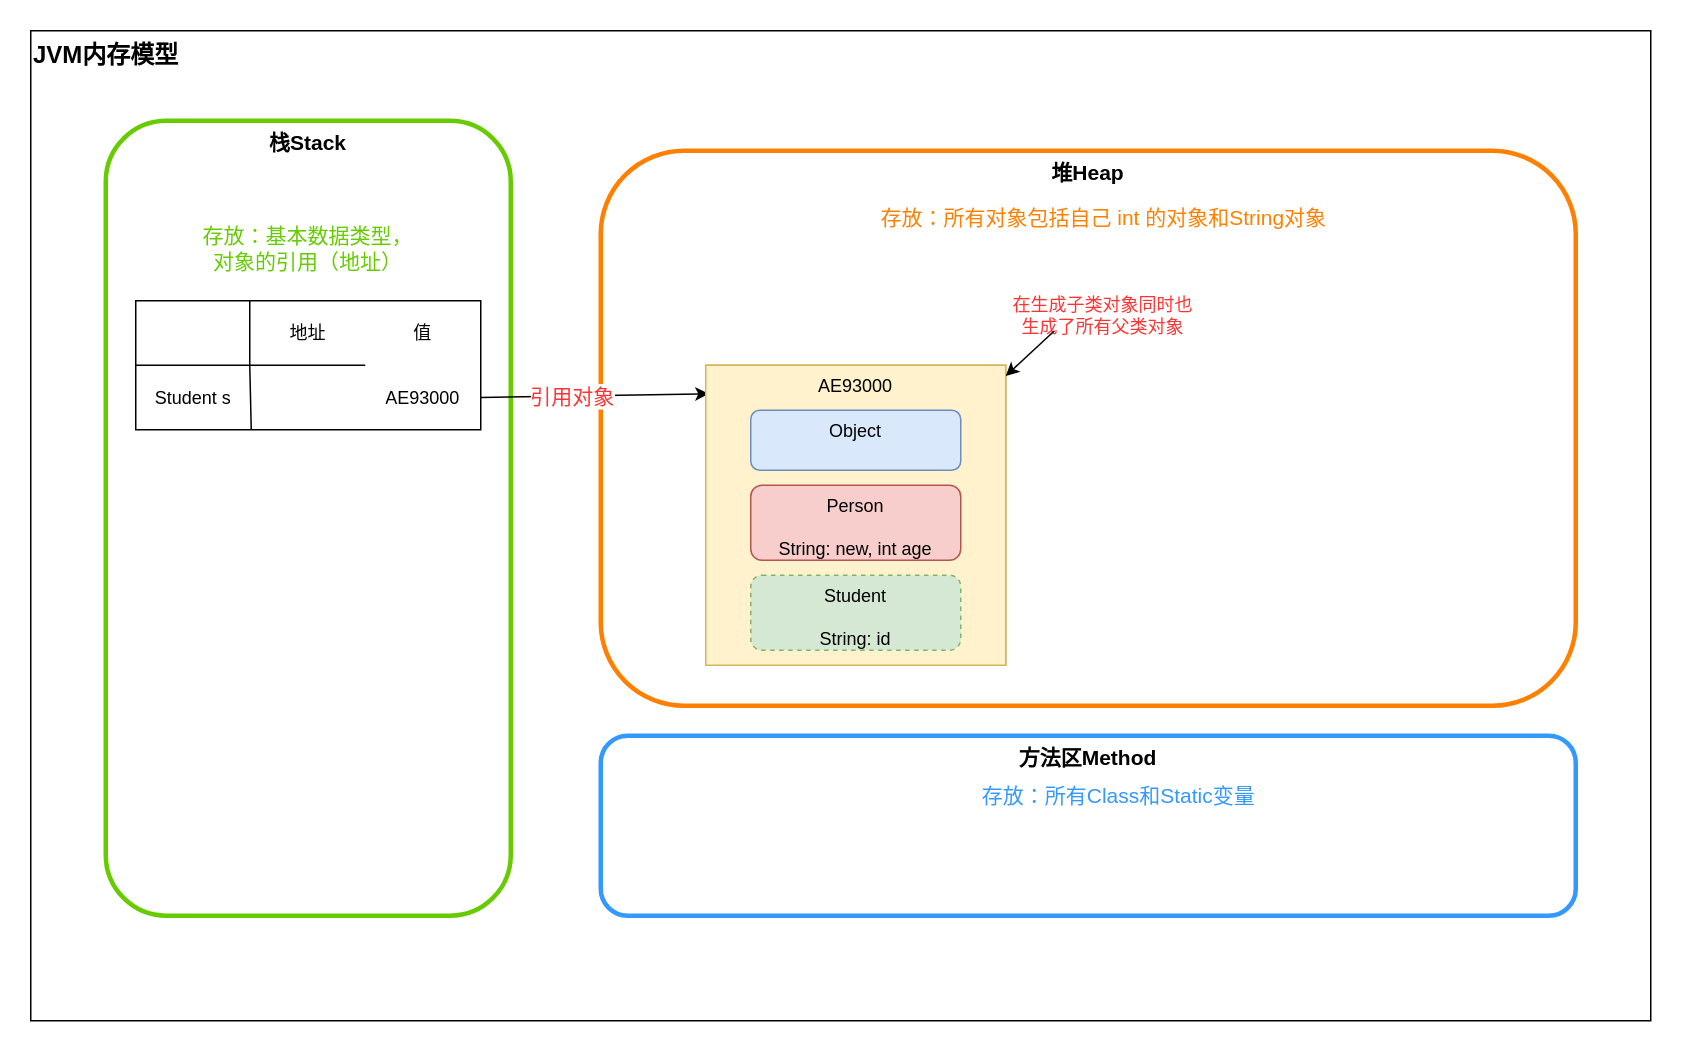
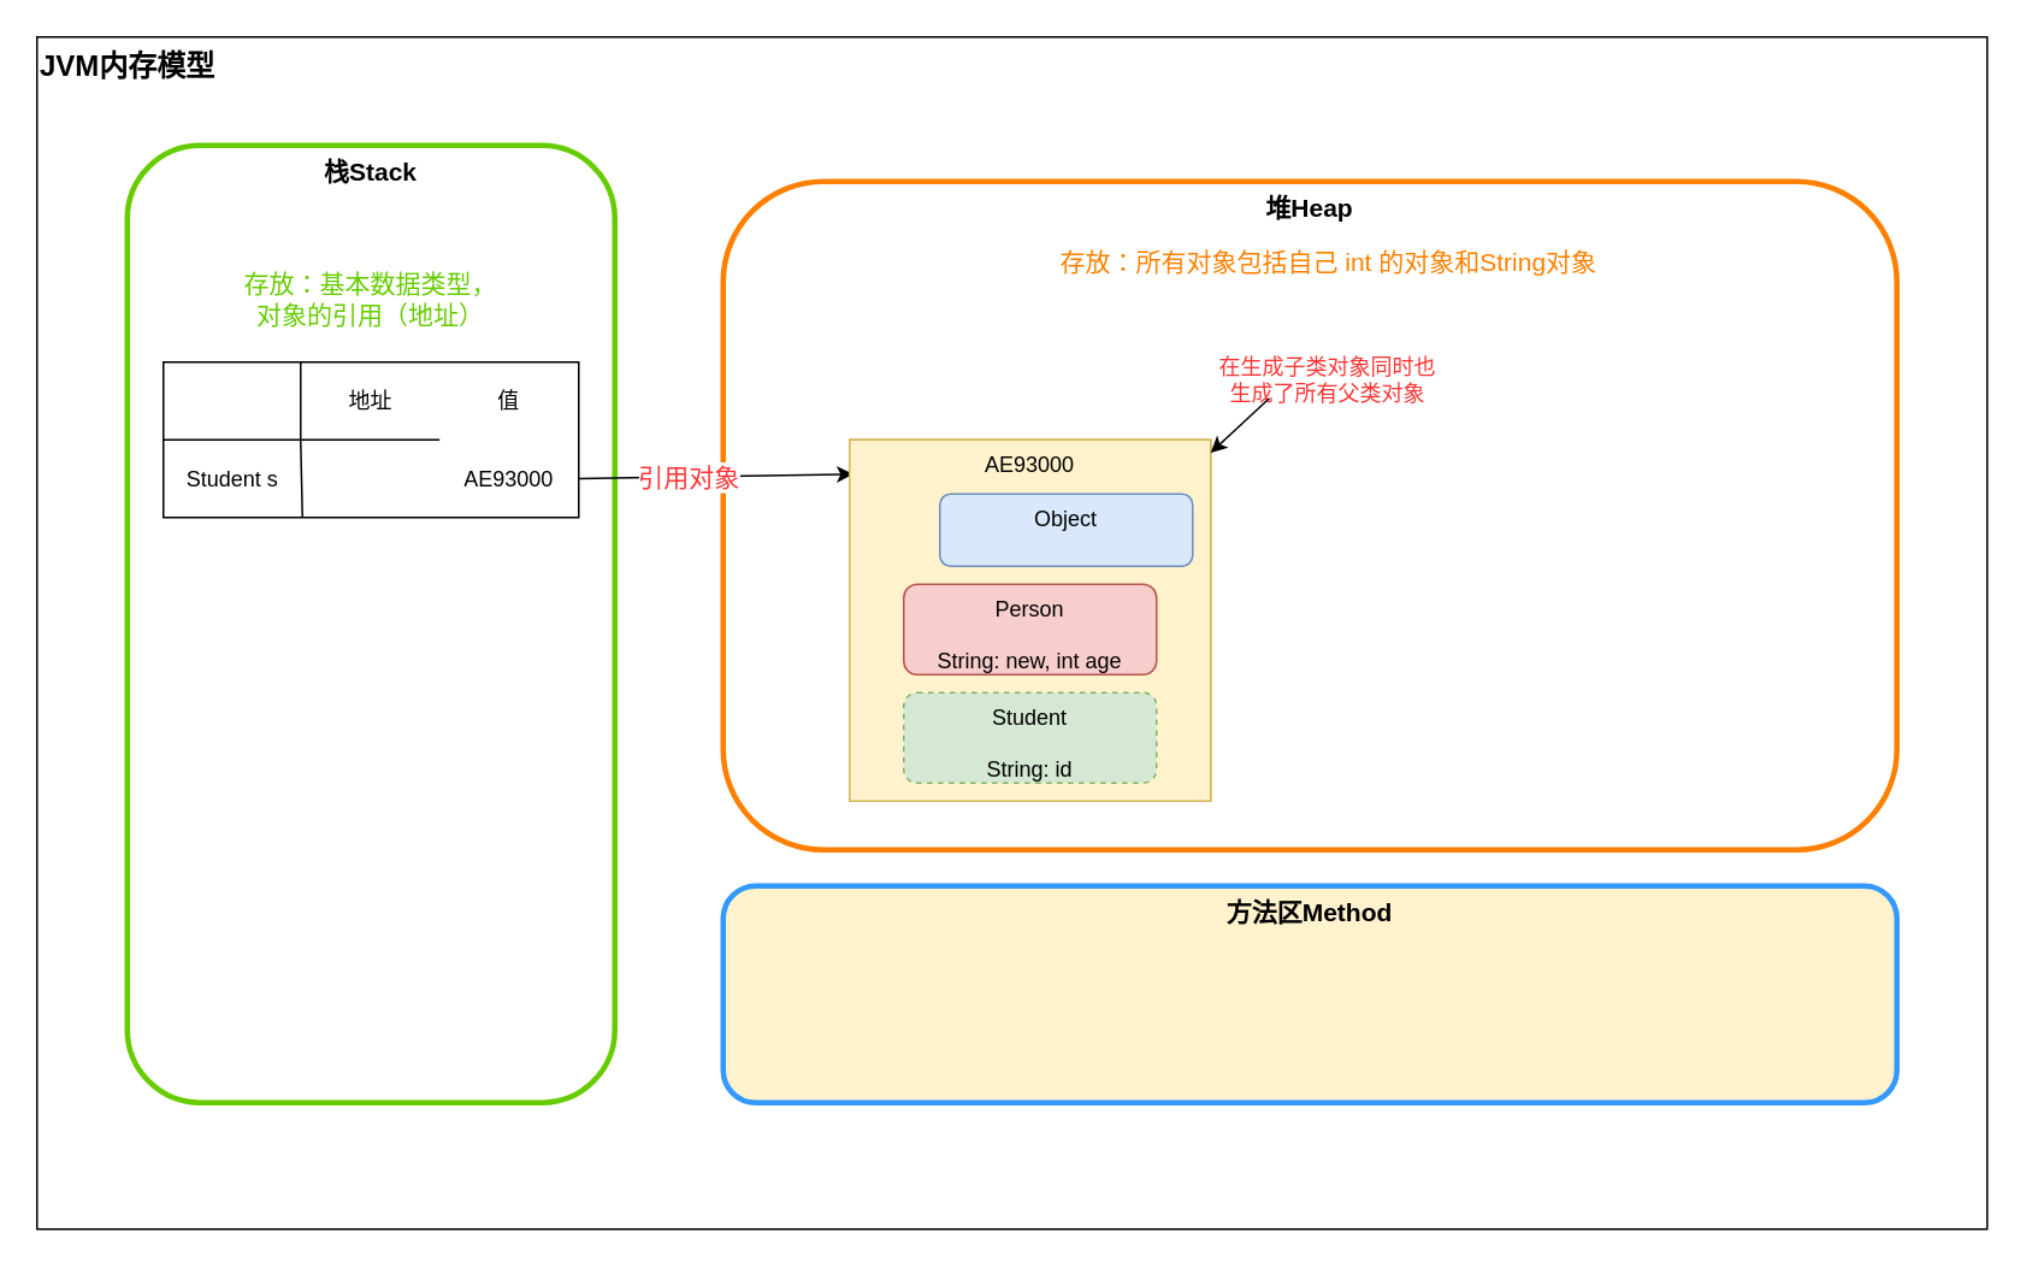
  <mxCell id="0" />
  <mxCell id="1" parent="0" />
  <mxCell id="2" value="JVM内存模型" style="rounded=0;whiteSpace=wrap;html=1;fillColor=none;fontStyle=1;fontSize=16;verticalAlign=top;align=left;" vertex="1" parent="1"><mxGeometry x="20" y="20" width="1080" height="660" as="geometry" /></mxCell>
  <mxCell id="3" value="栈Stack" style="rounded=1;whiteSpace=wrap;html=1;fontSize=14;verticalAlign=top;align=center;fontStyle=1;strokeWidth=3;strokeColor=#66CC00;" vertex="1" parent="1"><mxGeometry x="70" y="80" width="270" height="530" as="geometry" /></mxCell>
  <mxCell id="4" value="存放：基本数据类型，&lt;br&gt;对象的引用（地址）" style="text;html=1;strokeColor=none;fillColor=none;align=center;verticalAlign=middle;whiteSpace=wrap;rounded=0;fontSize=14;fontColor=#66CC00;" vertex="1" parent="1"><mxGeometry x="120" y="140" width="170" height="50" as="geometry" /></mxCell>
  <mxCell id="5" value="堆Heap" style="rounded=1;whiteSpace=wrap;html=1;fontSize=14;verticalAlign=top;align=center;fontStyle=1;strokeWidth=3;strokeColor=#FF8000;" vertex="1" parent="1"><mxGeometry x="400" y="100" width="650" height="370" as="geometry" /></mxCell>
- <mxCell id="6" value="方法区Method" style="rounded=1;whiteSpace=wrap;html=1;fontSize=14;verticalAlign=top;align=center;fontStyle=1;strokeWidth=3;strokeColor=#3399FF;" vertex="1" parent="1"><mxGeometry x="400" y="490" width="650" height="120" as="geometry" /></mxCell>
+ <mxCell id="6" value="方法区Method" style="rounded=1;whiteSpace=wrap;html=1;fontSize=14;verticalAlign=top;align=center;fontStyle=1;strokeWidth=3;strokeColor=#3399FF;fillColor=#fff2cc;" vertex="1" parent="1"><mxGeometry x="400" y="490" width="650" height="120" as="geometry" /></mxCell>
  <mxCell id="7" value="存放：所有对象包括自己 int&amp;nbsp;的对象和String对象" style="text;html=1;strokeColor=none;fillColor=none;align=center;verticalAlign=middle;whiteSpace=wrap;rounded=0;fontSize=14;fontColor=#FF8000;" vertex="1" parent="1"><mxGeometry x="540" y="130" width="391" height="30" as="geometry" /></mxCell>
- <mxCell id="8" value="存放：所有Class和Static变量" style="text;html=1;strokeColor=none;fillColor=none;align=center;verticalAlign=middle;whiteSpace=wrap;rounded=0;fontSize=14;fontColor=#3399FF;" vertex="1" parent="1"><mxGeometry x="550" y="515" width="391" height="30" as="geometry" /></mxCell>
  <mxCell id="9" value="" style="endArrow=classic;html=1;fontSize=14;fontColor=#3399FF;exitX=1;exitY=0.5;exitDx=0;exitDy=0;entryX=0.01;entryY=0.095;entryDx=0;entryDy=0;entryPerimeter=0;" edge="1" parent="1" target="12"><mxGeometry width="50" height="50" relative="1" as="geometry"><mxPoint x="320" y="264.5" as="sourcePoint" /><mxPoint x="480" y="260" as="targetPoint" /></mxGeometry></mxCell>
  <mxCell id="10" value="引用对象" style="edgeLabel;html=1;align=center;verticalAlign=middle;resizable=0;points=[];fontSize=14;fontColor=#FF3333;" vertex="1" connectable="0" parent="9"><mxGeometry x="-0.2" relative="1" as="geometry"><mxPoint as="offset" /></mxGeometry></mxCell>
  <mxCell id="11" value="" style="group;fillColor=#fff2cc;strokeColor=#d6b656;" vertex="1" connectable="0" parent="1"><mxGeometry x="470" y="243" width="200" height="200" as="geometry" /></mxCell>
  <mxCell id="12" value="AE93000" style="whiteSpace=wrap;html=1;aspect=fixed;verticalAlign=top;align=center;fillColor=#fff2cc;strokeColor=#d6b656;" vertex="1" parent="11"><mxGeometry width="200" height="200" as="geometry" /></mxCell>
- <mxCell id="13" value="Object" style="rounded=1;whiteSpace=wrap;html=1;align=center;verticalAlign=top;fillColor=#dae8fc;strokeColor=#6c8ebf;" vertex="1" parent="11"><mxGeometry x="30" y="30" width="140" height="40" as="geometry" /></mxCell>
+ <mxCell id="13" value="Object" style="rounded=1;whiteSpace=wrap;html=1;align=center;verticalAlign=top;fillColor=#dae8fc;strokeColor=#6c8ebf;" vertex="1" parent="11"><mxGeometry x="50" y="30" width="140" height="40" as="geometry" /></mxCell>
  <mxCell id="14" value="Person&lt;br&gt;&lt;br&gt;String: new, int age" style="rounded=1;whiteSpace=wrap;html=1;align=center;verticalAlign=top;fillColor=#f8cecc;strokeColor=#b85450;" vertex="1" parent="11"><mxGeometry x="30" y="80" width="140" height="50" as="geometry" /></mxCell>
  <mxCell id="15" value="Student&lt;br&gt;&lt;br&gt;String: id" style="rounded=1;whiteSpace=wrap;html=1;align=center;verticalAlign=top;fillColor=#d5e8d4;strokeColor=#82b366;dashed=1;" vertex="1" parent="11"><mxGeometry x="30" y="140" width="140" height="50" as="geometry" /></mxCell>
  <mxCell id="16" value="在生成子类对象同时也生成了所有父类对象" style="text;html=1;strokeColor=none;fillColor=none;align=center;verticalAlign=middle;whiteSpace=wrap;rounded=0;fontColor=#FF3333;" vertex="1" parent="1"><mxGeometry x="670" y="200" width="130" height="20" as="geometry" /></mxCell>
  <mxCell id="17" value="" style="endArrow=classic;html=1;exitX=0.25;exitY=1;exitDx=0;exitDy=0;" edge="1" parent="1" source="16" target="12"><mxGeometry width="50" height="50" relative="1" as="geometry"><mxPoint x="700" y="390" as="sourcePoint" /><mxPoint x="750" y="340" as="targetPoint" /></mxGeometry></mxCell>
  <mxCell id="18" value="" style="shape=table;html=1;whiteSpace=wrap;startSize=0;container=1;collapsible=0;childLayout=tableLayout;fillColor=none;fontSize=14;align=center;" vertex="1" parent="1"><mxGeometry x="90" y="200" width="230" height="86" as="geometry" /></mxCell>
  <mxCell id="19" value="" style="shape=partialRectangle;html=1;whiteSpace=wrap;collapsible=0;dropTarget=0;pointerEvents=0;fillColor=none;top=0;left=0;bottom=0;right=0;points=[[0,0.5],[1,0.5]];portConstraint=eastwest;" vertex="1" parent="18"><mxGeometry width="230" height="43" as="geometry" /></mxCell>
  <mxCell id="20" value="地址" style="shape=partialRectangle;html=1;whiteSpace=wrap;connectable=0;fillColor=none;top=0;left=0;bottom=0;right=0;overflow=hidden;" vertex="1" parent="19"><mxGeometry x="77" width="76" height="43" as="geometry" /></mxCell>
  <mxCell id="21" value="值" style="shape=partialRectangle;html=1;whiteSpace=wrap;connectable=0;fillColor=none;top=0;left=0;bottom=0;right=0;overflow=hidden;" vertex="1" parent="19"><mxGeometry x="153" width="77" height="43" as="geometry" /></mxCell>
  <mxCell id="22" value="" style="shape=partialRectangle;html=1;whiteSpace=wrap;collapsible=0;dropTarget=0;pointerEvents=0;fillColor=none;top=0;left=0;bottom=0;right=0;points=[[0,0.5],[1,0.5]];portConstraint=eastwest;" vertex="1" parent="18"><mxGeometry y="43" width="230" height="43" as="geometry" /></mxCell>
  <mxCell id="23" value="Student&amp;nbsp;s" style="shape=partialRectangle;html=1;whiteSpace=wrap;connectable=0;fillColor=none;top=0;left=0;bottom=0;right=0;overflow=hidden;" vertex="1" parent="22"><mxGeometry width="77" height="43" as="geometry" /></mxCell>
  <mxCell id="24" value="&lt;span&gt;AE93000&lt;/span&gt;" style="shape=partialRectangle;html=1;whiteSpace=wrap;connectable=0;fillColor=none;top=0;left=0;bottom=0;right=0;overflow=hidden;" vertex="1" parent="22"><mxGeometry x="153" width="77" height="43" as="geometry" /></mxCell>
